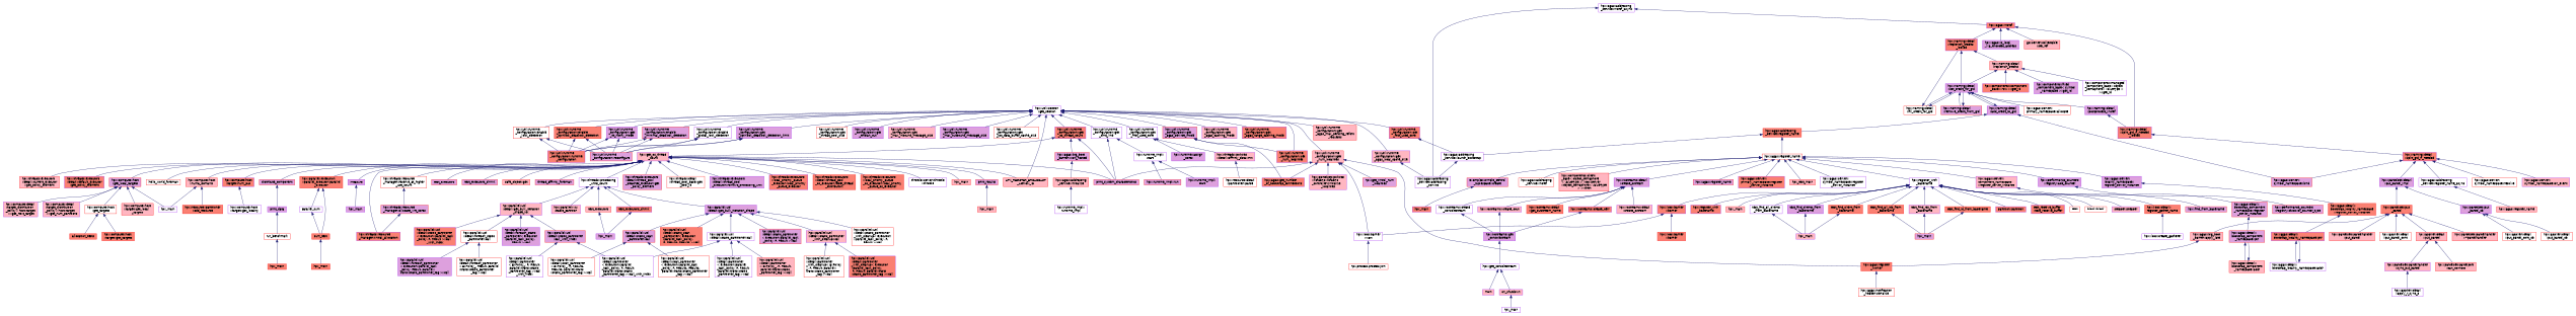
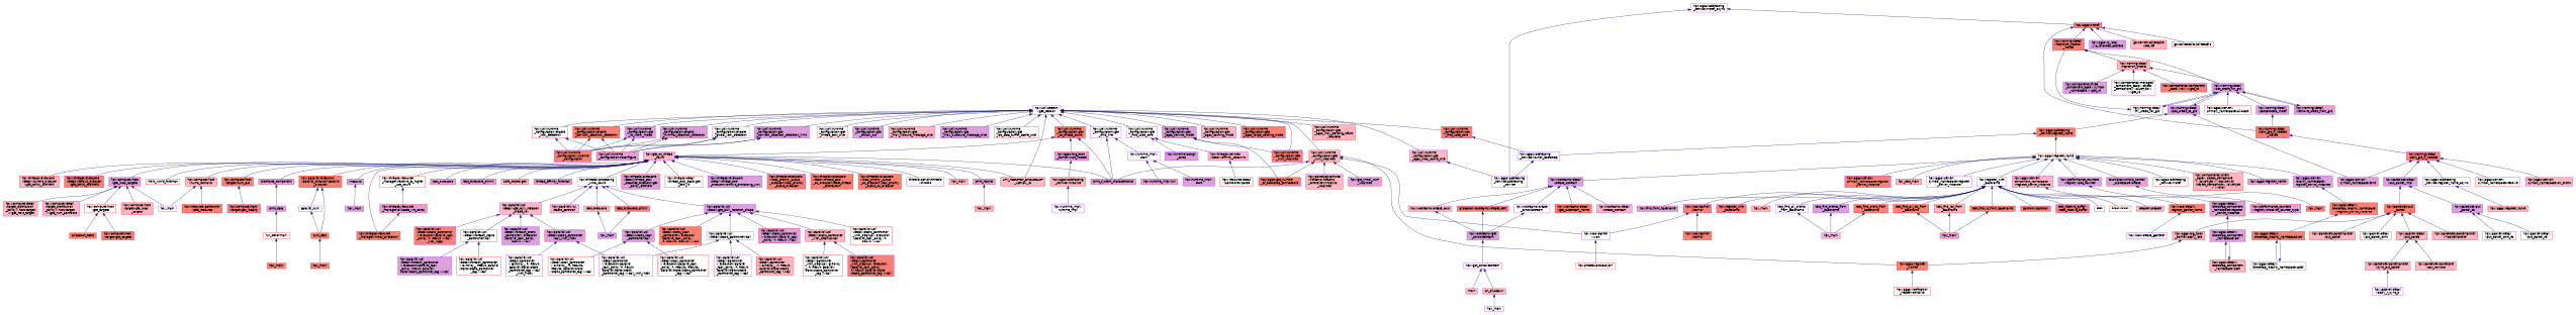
  digraph {
    rankdir=TB
    node [color=purple fillcolor=white fontname=Helvetica fontsize=10 shape=record style=filled]
    edge [color=midnightblue dir=back fontname=Helvetica fontsize=10 labelfontname=Helvetica labelfontsize=10 style=solid]
    n1 [fontcolor=black height=0.2 label="hpx::util::section\l::get_section" width=0.4]
    n2 [color=red height=0.2 label="hpx::util::runtime\l_configuration::get\l_ipc_data_buffer_cache_size" width=0.4]
    n3 [color=red fillcolor=plum height=0.2 label="hpx::util::runtime\l_configuration::get\l_agas_service_mode" width=0.4]
    n4 [fillcolor=salmon height=0.2 label="hpx::util::runtime\l_configuration::set\l_num_localities" width=0.4]
    n5 [color=red fillcolor=lightpink height=0.2 label="hpx::util::runtime\l_configuration::get\l_num_localities" width=0.4]
    n6 [height=0.2 label="hpx::util::runtime\l_configuration::get\l_first_used_core" width=0.4]
    n7 [fillcolor=salmon height=0.2 label="hpx::util::runtime\l_configuration::set\l_first_used_core" width=0.4]
    n8 [fillcolor=lightpink height=0.2 label="hpx::util::runtime\l_configuration::get\l_agas_local_cache_size" width=0.4]
    n9 [fillcolor=lightpink height=0.2 label="hpx::util::runtime\l_configuration::get\l_agas_caching_mode" width=0.4]
    n10 [fillcolor=salmon height=0.2 label="hpx::util::runtime\l_configuration::get\l_agas_range_caching_mode" width=0.4]
    n11 [color=red fillcolor=lightpink height=0.2 label="hpx::util::runtime\l_configuration::get\l_agas_max_pending_refcnt\l_requests" width=0.4]
    n12 [fillcolor=plum height=0.2 label="hpx::util::runtime\l_configuration::get\l_itt_notify_mode" width=0.4]
    n13 [color=red height=0.2 label="hpx::util::runtime\l_configuration::enable\l_lock_detection" width=0.4]
    n14 [height=0.2 label="hpx::util::runtime\l_configuration::enable\l_global_lock_detection" width=0.4]
    n15 [color=red fillcolor=plum height=0.2 label="hpx::util::runtime\l_configuration::enable\l_minimal_deadlock_detection" width=0.4]
    n16 [color=red fillcolor=salmon height=0.2 label="hpx::util::runtime\l_configuration::enable\l_spinlock_deadlock_detection" width=0.4]
    n17 [fillcolor=plum height=0.2 label="hpx::util::runtime\l_configuration::get\l_spinlock_deadlock_detection_limit" width=0.4]
    n18 [fillcolor=salmon height=0.2 label="hpx::util::runtime\l_configuration::get\l_os_thread_count" width=0.4]
    n19 [color=red fillcolor=lightpink height=0.2 label="HPX_REGISTER_BROADCAST\l_ACTION_ID" width=0.4]
    n20 [height=0.2 label="hpx::util::runtime\l_configuration::get\l_cmd_line" width=0.4]
    n21 [color=red height=0.2 label="hpx::util::runtime\l_configuration::get\l_thread_pool_size" width=0.4]
    n22 [fillcolor=plum height=0.2 label="hpx::util::runtime\l_configuration::get\l_endian_out" width=0.4]
    n23 [fillcolor=lightpink height=0.2 label="hpx::util::runtime\l_configuration::get\l_max_inbound_message_size" width=0.4]
    n24 [fillcolor=plum height=0.2 label="hpx::util::runtime\l_configuration::get\l_max_outbound_message_size" width=0.4]
    n25 [fillcolor=salmon height=0.2 label="hpx::agas::get_number\l_of_bootstrap_connections" width=0.4]
    n26 [height=0.2 label="hpx::lcos::barrier\l::wait" width=0.4]
    n27 [color=red fillcolor=salmon height=0.2 label="hpx::agas::register\l_worker" width=0.4]
    n28 [fillcolor=lightpink height=0.2 label="hpx::parcelset::policies\l::libfabric::libfabric\l_controller::initialize\l_localities" width=0.4]
    n29 [color=red fillcolor=plum height=0.2 label="hpx::get_initial_num\l_localities" width=0.4]
    n30 [color=red fillcolor=plum height=0.2 label=print_system_characteristics width=0.4]
    n31 [fillcolor=lightpink height=0.2 label="hpx::threads::policies\l::detail::affinity_data::init" width=0.4]
    n32 [fillcolor=plum height=0.2 label="hpx::runtime::assign\l_cores" width=0.4]
    n33 [height=0.2 label="hpx::agas::addressing\l_service::launch_bootstrap" width=0.4]
    n34 [height=0.2 label="hpx::agas::addressing\l_service::addressing\l_service" width=0.4]
    n35 [fillcolor=salmon height=0.2 label="hpx::util::runtime\l_configuration::runtime\l_configuration" width=0.4]
    n36 [color=red fillcolor=plum height=0.2 label="hpx::util::runtime\l_configuration::reconfigure" width=0.4]
    n37 [color=red fillcolor=plum height=0.2 label="hpx::agas::big_boot\l_barrier::wait_hosted" width=0.4]
    n38 [fillcolor=lightpink height=0.2 label="hpx::get_os_thread\l_count" width=0.4]
    n39 [height=0.2 label="hpx::runtime_impl::\lstart" width=0.4]
    n40 [color=red height=0.2 label="hpx.process.process.join" width=0.4]
    n41 [color=red height=0.2 label="hpx::agas::notification\l_header::serialize" width=0.4]
    n42 [color=red height=0.2 label="hpx::resource::detail\l::partitioner::parse" width=0.4]
    n43 [height=0.2 label="hpx::agas::addressing\l_service::incref_async" width=0.4]
    n44 [fillcolor=salmon height=0.2 label="hpx::agas::incref" width=0.4]
    n45 [fillcolor=plum height=0.2 label="hpx::agas::is_local\l_lva_encoded_address" width=0.4]
    n46 [color=red fillcolor=lightpink height=0.2 label="gc::server::collectable\l::set_ref" width=0.4]
+   n47 [color=red height=0.2 label="gc::collectable::collectable" width=0.4]
    n48 [fillcolor=salmon height=0.2 label="hpx::naming::detail\l::split_gid_if_needed\l_locked" width=0.4]
    n49 [fillcolor=salmon height=0.2 label="hpx::naming::detail\l::replenish_credits\l_locked" width=0.4]
    n50 [fillcolor=salmon height=0.2 label="hpx::naming::detail\l::split_gid_if_needed" width=0.4]
    n51 [color=red fillcolor=lightpink height=0.2 label="hpx::naming::detail\l::replenish_credits" width=0.4]
    n52 [fillcolor=plum height=0.2 label="hpx::naming::detail\l::set_credit_for_gid" width=0.4]
    n53 [height=0.2 label="hpx::agas::addressing\l_service::register_name_async" width=0.4]
    n54 [fillcolor=plum height=0.2 label="hpx::parcelset::detail\l::put_parcel_impl" width=0.4]
    n55 [color=red fillcolor=plum height=0.2 label="hpx::agas::server::\lsymbol_namespace::bind" width=0.4]
    n56 [color=red height=0.2 label="hpx::agas::server::\lsymbol_namespace::resolve" width=0.4]
    n57 [fillcolor=lightpink height=0.2 label="hpx::agas::server::\lsymbol_namespace::on_event" width=0.4]
    n58 [color=red fillcolor=lightpink height=0.2 label="hpx::agas::register_name" width=0.4]
    n59 [color=red fillcolor=salmon height=0.2 label="hpx::parcelset::put\l_parcel" width=0.4]
    n60 [fillcolor=plum height=0.2 label="hpx::parcelset::put\l_parcel_cb" width=0.4]
    n61 [color=red fillcolor=lightpink height=0.2 label="hpx::applier::detail\l::put_parcel" width=0.4]
    n62 [color=red height=0.2 label="hpx::applier::detail\l::put_parcel_cont" width=0.4]
    n63 [color=red fillcolor=lightpink height=0.2 label="hpx::agas::big_boot\l_barrier::apply_late" width=0.4]
    n64 [color=red fillcolor=lightpink height=0.2 label="hpx::parcelset::parcelhandler\l::~parcelhandler" width=0.4]
    n65 [color=red fillcolor=lightpink height=0.2 label="hpx::parcelset::parcelhandler\l::put_parcel" width=0.4]
    n66 [color=red height=0.2 label="hpx::applier::detail\l::put_parcel_cb" width=0.4]
    n67 [color=red height=0.2 label="hpx::applier::detail\l::put_parcel_cont_cb" width=0.4]
    n68 [fillcolor=lightpink height=0.2 label="hpx::parcelset::parcelhandler\l::sync_put_parcel" width=0.4]
    n69 [color=red fillcolor=lightpink height=0.2 label="hpx::parcelset::parcelport\l::can_connect" width=0.4]
    n70 [height=0.2 label="hpx::applier::detail\l::apply_r_sync_p" width=0.4]
    n71 [fillcolor=salmon height=0.2 label="hpx::components::component\l_base\< row \>::get_id" width=0.4]
    n72 [fillcolor=plum height=0.2 label="hpx::components::fixed\l_component_base\< symbol\l_namespace \>::get_id" width=0.4]
    n73 [height=0.2 label="hpx::components::managed\l_component_base\< object\l_semaphore\< ValueType \>\l \>::get_id" width=0.4]
    n74 [fillcolor=plum height=0.2 label="hpx::naming::detail\l::postprocess_incref" width=0.4]
    n75 [fillcolor=plum height=0.2 label="hpx::naming::detail\l::add_credit_to_gid" width=0.4]
    n76 [color=red fillcolor=plum height=0.2 label="hpx::naming::detail\l::remove_credit_from_gid" width=0.4]
    n77 [color=red height=0.2 label="hpx::naming::detail\l::fill_credit_for_gid" width=0.4]
    n78 [color=red height=0.2 label="hpx::agas::server::\lprimary_namespace::allocate" width=0.4]
    n79 [color=red fillcolor=salmon height=0.2 label="hpx::agas::addressing\l_service::register_name" width=0.4]
    n80 [color=red height=0.2 label="hpx::agas::register_name" width=0.4]
    n81 [height=0.2 label="hpx::register_with\l_basename" width=0.4]
    n82 [color=red height=0.2 label="hpx::agas::addressing\l_service::incref" width=0.4]
    n83 [color=red fillcolor=lightpink height=0.2 label="hpx::components::client\l_base\< object_semaphore\l\< ValueType \>, lcos::server\l::object_semaphore\< ValueType\l \> \>::then" width=0.4]
    n84 [fillcolor=lightpink height=0.2 label="hpx::agas::server::\lcomponent_namespace\l::register_server_instance" width=0.4]
    n85 [color=red fillcolor=plum height=0.2 label="hpx::agas::register_name" width=0.4]
    n86 [fillcolor=plum height=0.2 label="hpx::agas::server::\llocality_namespace::\lregister_server_instance" width=0.4]
    n87 [fillcolor=salmon height=0.2 label="hpx::agas::server::\lprimary_namespace::register\l_server_instance" width=0.4]
    n88 [color=red fillcolor=lightpink height=0.2 label=hpx_test_main width=0.4]
    n89 [fillcolor=plum height=0.2 label="hpx::performance_counters\l::registry::add_counter" width=0.4]
    n90 [color=red fillcolor=plum height=0.2 label="examples::simple_central\l_tuplespace::create" width=0.4]
    n91 [fillcolor=plum height=0.2 label="hpx::iostreams::detail\l::create_ostream" width=0.4]
    n92 [height=0.2 label="hpx::agas::server::\lsymbol_namespace::register\l_server_instance" width=0.4]
    n93 [fillcolor=lightpink height=0.2 label="stepper::stepper" width=0.4]
    n94 [fillcolor=salmon height=0.2 label="hpx::lcos::barrier\l::barrier" width=0.4]
    n95 [color=red fillcolor=plum height=0.2 label="hpx::find_from_basename" width=0.4]
    n96 [fillcolor=salmon height=0.2 label="hpx::register_with\l_basename" width=0.4]
    n97 [color=red fillcolor=lightpink height=0.2 label=hpx_main width=0.4]
    n98 [height=0.2 label="test_find_all_clients\l_from_basename" width=0.4]
    n99 [fillcolor=plum height=0.2 label="test_find_clients_from\l_basename" width=0.4]
    n100 [color=red fillcolor=salmon height=0.2 label="test_find_client_from\l_basename" width=0.4]
    n101 [color=red fillcolor=salmon height=0.2 label="test_find_all_ids_from\l_basename" width=0.4]
-   n102 [fillcolor=lightpink height=0.2 label="test_find_ids_from\l_basename" width=0.4]
+   n102 [color=red fillcolor=lightpink height=0.2 label="test_find_ids_from\l_basename" width=0.4]
    n103 [color=red fillcolor=salmon height=0.2 label=test_find_id_from_basename width=0.4]
    n104 [color=red fillcolor=salmon height=0.2 label="hpx::lcos::detail::\lregister_gather_name" width=0.4]
    n105 [fillcolor=salmon height=0.2 label="partition::partition" width=0.4]
    n106 [fillcolor=salmon height=0.2 label="test_receive_buffer\l::test_receive_buffer" width=0.4]
    n107 [color=red height=0.2 label=test width=0.4]
    n108 [color=red height=0.2 label="block::block" width=0.4]
    n109 [color=red fillcolor=plum height=0.2 label="hpx::agas::detail::\lbootstrap_component\l_namespace::register\l_server_instance" width=0.4]
    n110 [color=red fillcolor=salmon height=0.2 label="hpx::agas::detail::\lbootstrap_locality_namespace\l::register_server_instance" width=0.4]
    n111 [color=red fillcolor=plum height=0.2 label="hpx::performance_counters\l::registry::discover_counter_type" width=0.4]
    n112 [fillcolor=salmon height=0.2 label=hpx_main width=0.4]
    n113 [color=red fillcolor=salmon height=0.2 label="hpx::iostreams::detail\l::get_outstream_name" width=0.4]
    n114 [fillcolor=lightpink height=0.2 label="hpx::iostreams::detail\l::create_ostream" width=0.4]
    n115 [fillcolor=lightpink height=0.2 label="hpx::iostreams::create_cout" width=0.4]
-   n116 [fillcolor=salmon height=0.2 label="hpx::iostreams::create_cerr" width=0.4]
+   n116 [fillcolor=salmon height=0.2 label="allocation::iostreams::create_cerr" width=0.4]
    n117 [height=0.2 label="hpx::iostreams::create\l_consolestream" width=0.4]
    n118 [color=red fillcolor=salmon height=0.2 label="hpx::lcos::barrier\l::barrier" width=0.4]
    n119 [fillcolor=lightpink height=0.2 label=hpx_main width=0.4]
    n120 [color=red fillcolor=plum height=0.2 label=hpx_main width=0.4]
    n121 [height=0.2 label="hpx::lcos::create_gatherer" width=0.4]
    n122 [color=red fillcolor=plum height=0.2 label="hpx::agas::detail::\lbootstrap_component\l_namespace::ptr" width=0.4]
    n123 [color=red fillcolor=lightpink height=0.2 label="hpx::agas::detail::\lbootstrap_component\l_namespace::addr" width=0.4]
    n124 [fillcolor=salmon height=0.2 label="hpx::agas::detail::\lbootstrap_locality_namespace::ptr" width=0.4]
    n125 [height=0.2 label="hpx::agas::detail::\lbootstrap_locality_namespace::addr" width=0.4]
    n126 [fillcolor=plum height=0.2 label="hpx::iostreams::get\l_consolestream" width=0.4]
    n127 [height=0.2 label="hpx::get_consolestream" width=0.4]
    n128 [fillcolor=lightpink height=0.2 label=main width=0.4]
    n129 [fillcolor=lightpink height=0.2 label=on_shutdown width=0.4]
    n130 [height=0.2 label=hpx_main width=0.4]
    n131 [color=red fillcolor=lightpink height=0.2 label="hpx::agas::addressing\l_service::initialize" width=0.4]
    n132 [color=red fillcolor=lightpink height=0.2 label=hpx_main width=0.4]
    n133 [color=red fillcolor=plum height=0.2 label=print_results width=0.4]
    n134 [color=red fillcolor=lightpink height=0.2 label="hpx::threads::executors\l::detail::current_executor\l::get_policy_element" width=0.4]
    n135 [fillcolor=salmon height=0.2 label="hpx::threads::executors\l::detail::default_executor\l::get_policy_element" width=0.4]
    n136 [color=red fillcolor=plum height=0.2 label="hpx::compute::host\l::get_local_targets" width=0.4]
    n137 [color=red height=0.2 label=hello_world_foreman width=0.4]
    n138 [fillcolor=salmon height=0.2 label="hpx::compute::host\l::target::num_pus" width=0.4]
    n139 [color=red fillcolor=lightpink height=0.2 label="hpx::compute::host\l::numa_domains" width=0.4]
    n140 [color=red fillcolor=plum height=0.2 label=distribute_component width=0.4]
    n141 [color=red fillcolor=salmon height=0.2 label="hpx::parallel::execution\l::parallel_executor::parallel\l_executor" width=0.4]
    n142 [fillcolor=plum height=0.2 label=measure width=0.4]
    n143 [fillcolor=salmon height=0.2 label="hpx::threads::resource\l_manager::initial_allocation" width=0.4]
    n144 [color=red height=0.2 label="hpx::threads::resource\l_manager::reserve_at_higher\l_use_count" width=0.4]
    n145 [color=red fillcolor=plum height=0.2 label=test_executors width=0.4]
    n146 [color=red fillcolor=plum height=0.2 label=test_executors_shrink width=0.4]
    n147 [color=red fillcolor=lightpink height=0.2 label="safe_object::get" width=0.4]
    n148 [color=red fillcolor=plum height=0.2 label=thread_affinity_foreman width=0.4]
    n149 [height=0.2 label="hpx::threads::processing\l_units_count" width=0.4]
    n150 [color=red fillcolor=plum height=0.2 label="hpx::threads::executors\l::detail::thread_pool\l_attached_executor::get\l_policy_element" width=0.4]
    n151 [color=red height=0.2 label="hpx::threads::detail\l::thread_pool_base::get\l_pool_id" width=0.4]
    n152 [fillcolor=plum height=0.2 label="hpx::threads::executors\l::detail::thread_pool\l_executor::remove_processing_unit" width=0.4]
    n153 [fillcolor=salmon height=0.2 label="hpx::threads::executors\l::local_priority_queue\l_executor::local_priority\l_queue_executor" width=0.4]
    n154 [color=red fillcolor=salmon height=0.2 label="hpx::threads::executors\l::detail::thread_pool\l_os_executor::reset_thread\l_distribution" width=0.4]
    n155 [color=red fillcolor=salmon height=0.2 label="hpx::threads::executors\l::local_priority_queue\l_os_executor::local_priority\l_queue_os_executor" width=0.4]
    n156 [height=0.2 label="throttle::server::throttle\l::throttle" width=0.4]
    n157 [height=0.2 label="hpx::runtime_impl::\lruntime_impl" width=0.4]
    n158 [color=red fillcolor=lightpink height=0.2 label=hpx_main width=0.4]
    n159 [color=red height=0.2 label="hpx::compute::host\l::get_targets" width=0.4]
    n160 [height=0.2 label=hpx_main width=0.4]
    n161 [color=red fillcolor=lightpink height=0.2 label="hpx::compute::host\l::target::get_local\l_targets" width=0.4]
    n162 [fillcolor=lightpink height=0.2 label="hpx::compute::detail\l::target_distribution\l_policy\< host::target\l \>::get_next_target" width=0.4]
    n163 [fillcolor=lightpink height=0.2 label="hpx::compute::detail\l::target_distribution\l_policy\< host::target\l \>::get_num_partitions" width=0.4]
-   n164 [height=0.2 label="hpx::compute::host\l::target::get_locality" width=0.4]
+   n164 [fillcolor=salmon height=0.2 label="hpx::compute::host\l::target::get_locality" width=0.4]
    n165 [color=red fillcolor=salmon height=0.2 label="hpx::resource::partitioner\l::add_resource" width=0.4]
    n166 [fillcolor=plum height=0.2 label=print_data width=0.4]
    n167 [height=0.2 label=parallel_sum width=0.4]
    n168 [color=red fillcolor=salmon height=0.2 label=sum_test width=0.4]
    n169 [fillcolor=plum height=0.2 label=hpx_main width=0.4]
    n170 [color=red fillcolor=plum height=0.2 label="hpx::threads::resource\l_manager::allocate_virt_cores" width=0.4]
    n171 [fillcolor=plum height=0.2 label="hpx::parallel::util\l::detail::get_bulk_iteration_shape" width=0.4]
    n172 [fillcolor=lightpink height=0.2 label="hpx::parallel::util\l::detail::get_bulk_iteration\l_shape_idx" width=0.4]
    n173 [fillcolor=lightpink height=0.2 label="hpx::parallel::v1::\lstable_partition" width=0.4]
    n174 [color=red fillcolor=lightpink height=0.2 label=test_executors width=0.4]
    n175 [fillcolor=salmon height=0.2 label=test_executors_shrink width=0.4]
    n176 [color=red fillcolor=salmon height=0.2 label=allocation_tests width=0.4]
    n177 [color=red fillcolor=salmon height=0.2 label="hpx::compute::host\l::target::get_targets" width=0.4]
    n178 [color=red height=0.2 label=run_benchmark width=0.4]
    n179 [color=red fillcolor=salmon height=0.2 label=hpx_main width=0.4]
    n180 [color=red fillcolor=salmon height=0.2 label=hpx_main width=0.4]
    n181 [height=0.2 label="hpx::parallel::util\l::detail::static_partitioner::call" width=0.4]
    n182 [color=red fillcolor=plum height=0.2 label="hpx::parallel::util\l::detail::static_partitioner\l\< execution::parallel_task\l_policy, R, Result \>::call" width=0.4]
    n183 [fillcolor=lightpink height=0.2 label="hpx::parallel::util\l::detail::static_partitioner\l_with_cleanup::call" width=0.4]
    n184 [color=red height=0.2 label="hpx::parallel::util\l::detail::static_partitioner\l_with_cleanup\< execution\l::parallel_task_policy, R,\l Result \>::call" width=0.4]
    n185 [color=red fillcolor=plum height=0.2 label="hpx::parallel::util\l::detail::static_scan\l_partitioner::call" width=0.4]
    n186 [color=red fillcolor=salmon height=0.2 label="hpx::parallel::util\l::detail::static_scan\l_partitioner\< execution\l::parallel_task_policy,\l R, Result1, Result2 \>::call" width=0.4]
    n187 [color=red height=0.2 label="hpx::parallel::util\l::detail::foreach_static\l_partitioner::call" width=0.4]
    n188 [fillcolor=plum height=0.2 label="hpx::parallel::util\l::detail::foreach_static\l_partitioner\< execution\l::parallel_task_policy,\l Result \>::call" width=0.4]
    n189 [color=red fillcolor=plum height=0.2 label="hpx::parallel::util\l::detail::static_partitioner\l::call_with_index" width=0.4]
    n190 [fillcolor=salmon height=0.2 label="hpx::parallel::util\l::detail::static_partitioner\l\< execution::parallel_task\l_policy, R, Result \>::call\l_with_index" width=0.4]
    n191 [fillcolor=plum height=0.2 label=hpx_main width=0.4]
    n192 [color=red fillcolor=lightpink height=0.2 label="hpx::parallel::util\l::detail::partitioner\l\< ExPolicy_, R, Result,\l parallel::traits::static\l_partitioner_tag \>::call" width=0.4]
    n193 [height=0.2 label="hpx::parallel::util\l::detail::partitioner\l\< execution::parallel\l_task_policy, R, Result,\l parallel::traits::static\l_partitioner_tag \>::call" width=0.4]
    n194 [height=0.2 label="hpx::parallel::util\l::detail::partitioner\l\< execution::parallel\l_task_policy, R, Result,\l parallel::traits::static\l_partitioner_tag \>::call_with_index" width=0.4]
    n195 [color=red height=0.2 label="hpx::parallel::util\l::detail::partitioner\l_with_cleanup\< ExPolicy\l_, R, Result, parallel::\ltraits::static_partitioner\l_tag \>::call" width=0.4]
    n196 [fillcolor=salmon height=0.2 label="hpx::parallel::util\l::detail::partitioner\l_with_cleanup\< execution\l::parallel_task_policy,\l R, Result, parallel::traits\l::static_partitioner_tag \>::call" width=0.4]
    n197 [color=red height=0.2 label="hpx::parallel::util\l::detail::scan_partitioner\l\< ExPolicy_, R, Result1,\l Result2, parallel::traits\l::static_partitioner_tag \>::call" width=0.4]
    n198 [color=red height=0.2 label="hpx::parallel::util\l::detail::scan_partitioner\l\< execution::parallel_task\l_policy, R, Result1, Result2,\l parallel::traits::static_partitioner\l_tag \>::call" width=0.4]
    n199 [color=red height=0.2 label="hpx::parallel::util\l::detail::foreach_partitioner\l\< ExPolicy_, Result, parallel\l::traits::static_partitioner\l_tag \>::call" width=0.4]
    n200 [fillcolor=plum height=0.2 label="hpx::parallel::util\l::detail::foreach_partitioner\l\< execution::parallel_task\l_policy, Result, parallel::\ltraits::static_partitioner_tag \>::call" width=0.4]
    n201 [height=0.2 label="hpx::parallel::util\l::detail::partitioner\l\< ExPolicy_, R, Result,\l parallel::traits::static\l_partitioner_tag \>::call\l_with_index" width=0.4]
    n202 [fillcolor=plum height=0.2 label="hpx::runtime_impl::\lstart" width=0.4]
    n203 [color=red fillcolor=plum height=0.2 label="hpx::runtime_impl::run" width=0.4]
    n1 -> n2
    n1 -> n3
    n1 -> n4
    n1 -> n5
    n1 -> n6
    n1 -> n7
    n1 -> n8
    n1 -> n9
    n1 -> n10
    n1 -> n11
    n1 -> n12
    n1 -> n13
    n1 -> n14
    n1 -> n15
    n1 -> n16
    n1 -> n17
    n1 -> n18
    n1 -> n19
    n1 -> n20
    n1 -> n21
    n1 -> n22
    n1 -> n23
    n1 -> n24
    n3 -> n4
    n3 -> n25
    n5 -> n25
    n5 -> n26
    n5 -> n27
    n5 -> n28
    n5 -> n29
    n5 -> n30
    n6 -> n31
    n6 -> n32
    n7 -> n33
    n8 -> n34
    n12 -> n35
    n12 -> n36
    n13 -> n35
    n13 -> n36
    n14 -> n35
    n14 -> n36
    n15 -> n35
    n15 -> n36
    n16 -> n35
    n16 -> n36
    n17 -> n35
    n17 -> n36
    n18 -> n30
    n18 -> n37
    n18 -> n38
    n20 -> n30
    n20 -> n39
    n26 -> n40
    n27 -> n41
    n31 -> n42
    n33 -> n34
    n37 -> n131
    n38 -> n19
    n38 -> n30
    n38 -> n132
    n38 -> n133
    n38 -> n134
    n38 -> n135
    n38 -> n136
    n38 -> n137
    n38 -> n138
    n38 -> n139
    n38 -> n140
    n38 -> n141
    n38 -> n142
    n38 -> n143
    n38 -> n144
    n38 -> n145
    n38 -> n146
    n38 -> n147
    n38 -> n148
    n38 -> n149
    n38 -> n150
    n38 -> n151
    n38 -> n152
    n38 -> n153
    n38 -> n154
    n38 -> n155
    n38 -> n156
    n39 -> n202
    n39 -> n203
    n43 -> n34
    n43 -> n44
    n44 -> n45
    n44 -> n46
+   n44 -> n47
    n44 -> n48
    n44 -> n49
    n48 -> n50
    n49 -> n51
    n49 -> n52
    n50 -> n53
    n50 -> n54
    n50 -> n55
    n50 -> n56
    n50 -> n57
    n51 -> n52
    n51 -> n71
    n51 -> n72
    n51 -> n73
    n52 -> n74
    n52 -> n75
    n52 -> n76
    n52 -> n77
    n52 -> n78
    n53 -> n58
    n54 -> n59
    n54 -> n60
    n59 -> n61
    n59 -> n62
    n59 -> n63
    n59 -> n64
    n59 -> n65
    n60 -> n66
    n60 -> n67
    n61 -> n68
    n61 -> n69
    n63 -> n27
    n68 -> n70
    n74 -> n48
    n75 -> n52
    n75 -> n55
    n75 -> n79
    n76 -> n52
    n77 -> n49
    n77 -> n52
    n79 -> n33
    n79 -> n80
    n80 -> n81
    n80 -> n82
    n80 -> n83
    n80 -> n84
    n80 -> n85
    n80 -> n86
    n80 -> n87
    n80 -> n88
    n80 -> n89
    n80 -> n90
    n80 -> n91
    n80 -> n92
    n81 -> n93
    n81 -> n94
    n81 -> n95
    n81 -> n96
    n81 -> n97
    n81 -> n98
    n81 -> n99
    n81 -> n100
    n81 -> n101
    n81 -> n102
    n81 -> n103
    n81 -> n104
    n81 -> n105
    n81 -> n106
    n81 -> n107
    n81 -> n108
    n84 -> n109
    n86 -> n110
    n89 -> n111
    n90 -> n112
    n91 -> n113
    n91 -> n114
    n91 -> n115
    n91 -> n116
    n91 -> n117
    n94 -> n26
    n94 -> n118
    n98 -> n119
    n99 -> n119
    n100 -> n119
    n101 -> n120
    n102 -> n120
    n103 -> n120
    n104 -> n121
    n109 -> n122
    n110 -> n124
    n115 -> n126
    n116 -> n126
    n117 -> n126
    n122 -> n123
    n123 -> n122
    n124 -> n125
    n125 -> n124
    n126 -> n127
    n127 -> n128
    n127 -> n129
    n129 -> n130
    n131 -> n157
    n133 -> n158
    n136 -> n159
    n136 -> n160
    n136 -> n161
    n136 -> n162
    n136 -> n163
    n138 -> n164
    n139 -> n160
    n139 -> n165
    n140 -> n166
    n141 -> n167
    n141 -> n168
    n142 -> n169
    n144 -> n170
    n149 -> n171
    n149 -> n172
    n149 -> n173
    n149 -> n174
    n149 -> n175
    n159 -> n176
    n159 -> n177
    n166 -> n178
    n167 -> n168
    n168 -> n180
    n170 -> n143
    n171 -> n181
    n171 -> n182
    n171 -> n183
    n171 -> n184
    n171 -> n185
    n171 -> n186
    n172 -> n187
    n172 -> n188
    n172 -> n189
    n172 -> n190
    n174 -> n191
    n175 -> n191
    n178 -> n179
    n181 -> n192
    n181 -> n193
    n181 -> n194
    n183 -> n195
    n183 -> n196
    n185 -> n197
    n185 -> n198
    n187 -> n199
    n187 -> n200
    n189 -> n194
    n189 -> n201
  }
